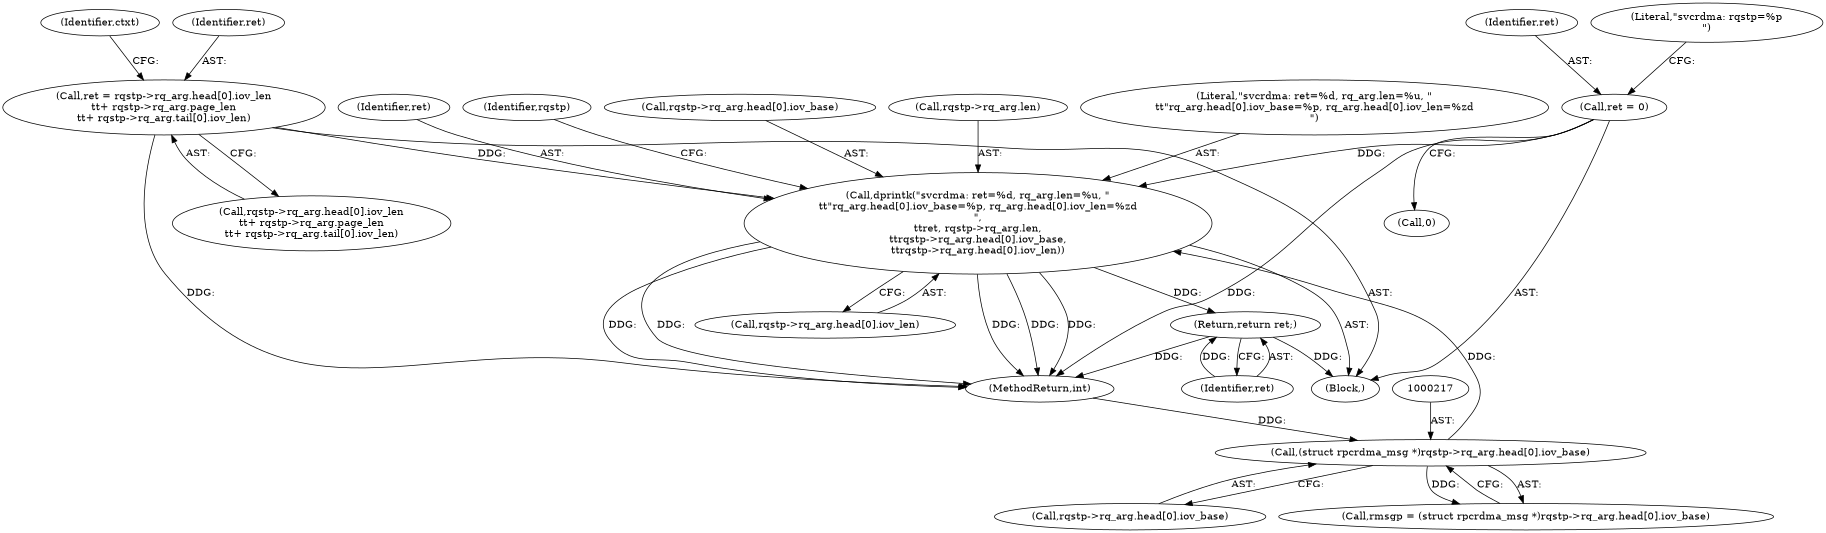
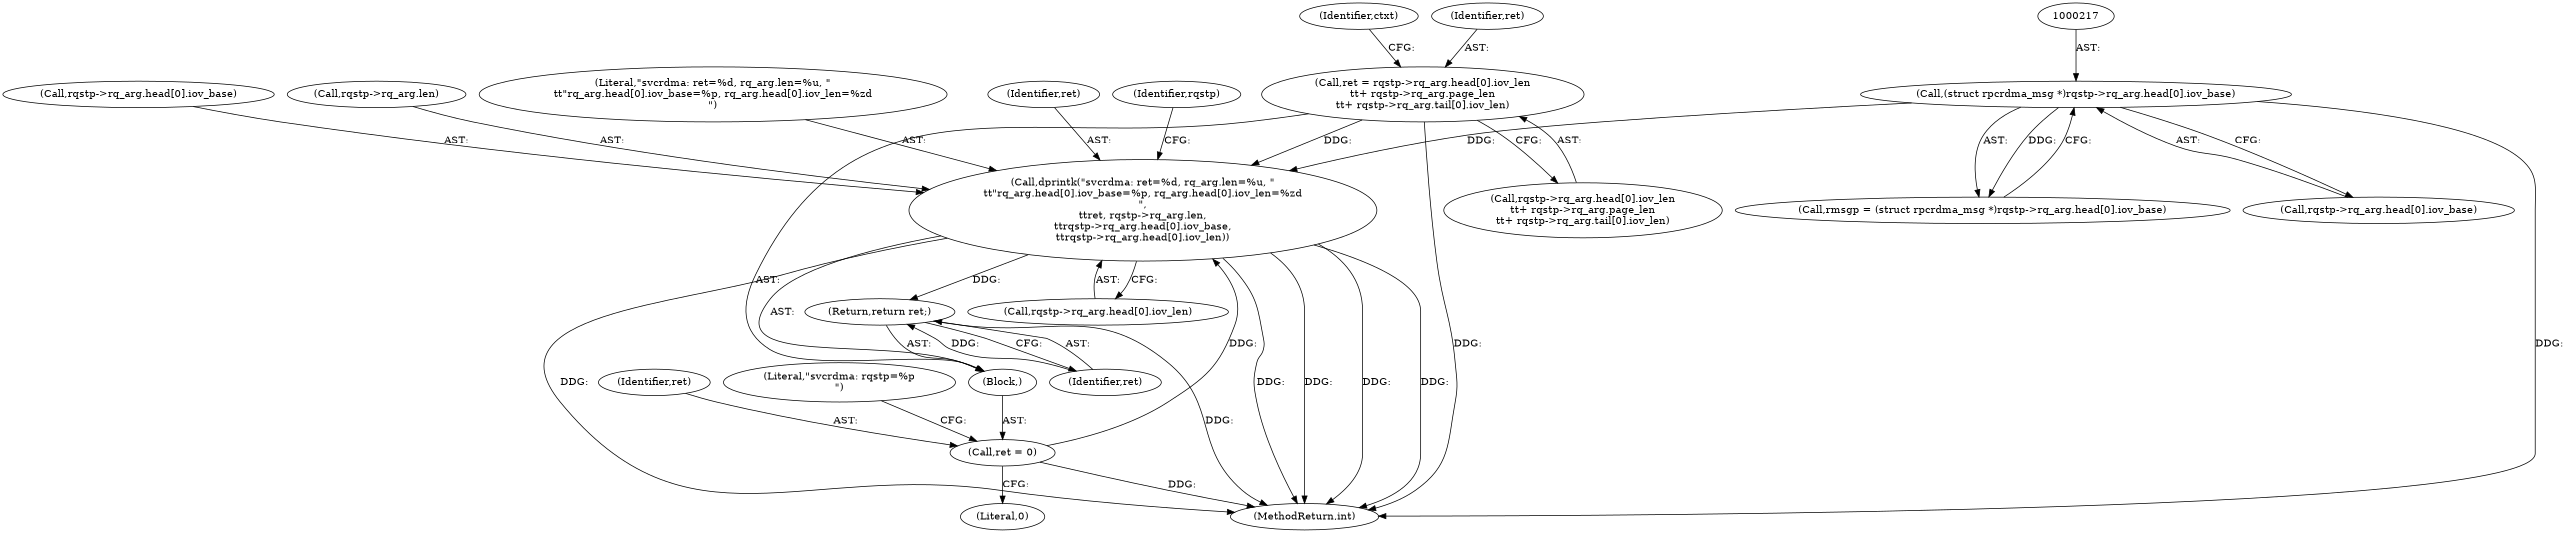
  digraph {
    n1 [label="(Call,dprintk(\"svcrdma: ret=%d, rq_arg.len=%u, \"\n\t\t\"rq_arg.head[0].iov_base=%p, rq_arg.head[0].iov_len=%zd\n\",\n\t\tret, rqstp->rq_arg.len,\n\t\trqstp->rq_arg.head[0].iov_base,\n\t\trqstp->rq_arg.head[0].iov_len))"]
    n2 [label="(Return,return ret;)"]
    n3 [label="(Call,rqstp->rq_arg.head[0].iov_len)"]
    n4 [label="(Block,)"]
    n5 [label="(MethodReturn,int)"]
    n6 [label="(Identifier,ret)"]
    n7 [label="(Call,ret = rqstp->rq_arg.head[0].iov_len\n\t\t+ rqstp->rq_arg.page_len\n\t\t+ rqstp->rq_arg.tail[0].iov_len)"]
    n8 [label="(Call,rqstp->rq_arg.head[0].iov_len\n\t\t+ rqstp->rq_arg.page_len\n\t\t+ rqstp->rq_arg.tail[0].iov_len)"]
    n9 [label="(Call,ret = 0)"]
-   n10 [label="(Call,0)"]
+   n10 [label="(Literal,0)"]
    n11 [label="(Call,(struct rpcrdma_msg *)rqstp->rq_arg.head[0].iov_base)"]
    n12 [label="(Call,rqstp->rq_arg.head[0].iov_base)"]
    n13 [label="(Call,rmsgp = (struct rpcrdma_msg *)rqstp->rq_arg.head[0].iov_base)"]
    n14 [label="(Call,rqstp->rq_arg.len)"]
    n15 [label="(Identifier,ctxt)"]
    n16 [label="(Literal,\"svcrdma: ret=%d, rq_arg.len=%u, \"\n\t\t\"rq_arg.head[0].iov_base=%p, rq_arg.head[0].iov_len=%zd\n\")"]
    n17 [label="(Identifier,ret)"]
    n18 [label="(Identifier,ret)"]
    n19 [label="(Identifier,ret)"]
    n20 [label="(Identifier,rqstp)"]
    n21 [label="(Literal,\"svcrdma: rqstp=%p\n\")"]
    n22 [label="(Call,rqstp->rq_arg.head[0].iov_base)"]
    1000217
    n1 -> n2 [label="DDG: "]
    n1 -> n3 [label="CFG: "]
    n1 -> n4 [label="AST: "]
    n1 -> n5 [label="DDG: "]
    n1 -> n5 [label="DDG: "]
    n1 -> n5 [label="DDG: "]
    n1 -> n5 [label="DDG: "]
    n1 -> n5 [label="DDG: "]
-   n2 -> n4 [label="DDG: "]
+   n2 -> n4 [label="AST: "]
    n2 -> n5 [label="DDG: "]
    n2 -> n6 [label="CFG: "]
    n3 -> n1 [label="AST: "]
    n6 -> n2 [label="AST: "]
    n6 -> n2 [label="DDG: "]
    n7 -> n1 [label="DDG: "]
    n7 -> n4 [label="AST: "]
    n7 -> n5 [label="DDG: "]
    n7 -> n8 [label="CFG: "]
    n8 -> n7 [label="AST: "]
    n9 -> n1 [label="DDG: "]
-   n9 -> n4 [label="AST: "]
+   n4 -> n9 [label="AST: "]
    n9 -> n5 [label="DDG: "]
    n9 -> n10 [label="CFG: "]
    n11 -> n1 [label="DDG: "]
-   n5 -> n11 [label="DDG: "]
+   n11 -> n5 [label="DDG: "]
    n11 -> n12 [label="CFG: "]
    n11 -> n13 [label="AST: "]
    n11 -> n13 [label="DDG: "]
    n12 -> n11 [label="AST: "]
    n13 -> n11 [label="CFG: "]
    n14 -> n1 [label="AST: "]
    n15 -> n7 [label="CFG: "]
    n16 -> n1 [label="AST: "]
    n17 -> n9 [label="AST: "]
    n18 -> n1 [label="AST: "]
    n19 -> n7 [label="AST: "]
    n20 -> n1 [label="CFG: "]
    n21 -> n9 [label="CFG: "]
    n22 -> n1 [label="AST: "]
    1000217 -> n11 [label="AST: "]
  }
